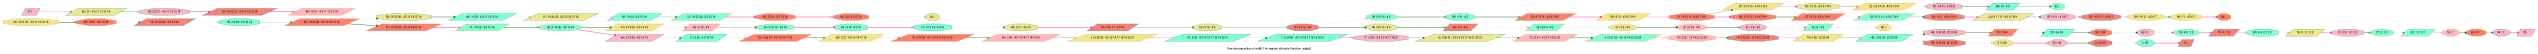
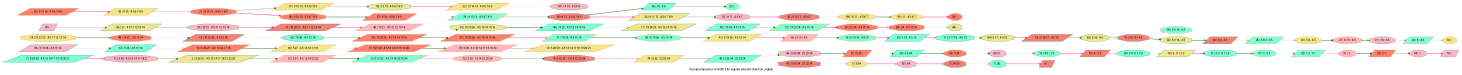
  digraph {
    fontname=Roboto
    label="Tree-decomposition of width 2 for register allocator (function _regtail)"
    rankdir=LR
    node [color=teal fillcolor=salmon fontname=Roboto shape=octagon style=filled]
    edge [arrowhead=onormal color=darkgreen fontname=Roboto style=bold]
    n1 [label="0 | : " shape=parallelogram]
    n2 [fillcolor=aquamarine label="1 | 35 : "]
    n3 [label="2 | 34 35 : "]
    n4 [color=darkorange fillcolor=khaki label="3 | 5 34 : "]
    n5 [fillcolor=lightpink label="82 | 34 : "]
    n6 [label="4 | 5 32 33 : 13 14 22 23 24 "]
    n7 [color=darkorange fillcolor=khaki label="74 | 5 33 : 22 23 24 " shape=parallelogram]
    n8 [fillcolor=aquamarine label="42 | 5 33 34 : 22 23 24 " shape=parallelogram]
    n9 [color=darkorange fillcolor=aquamarine label="5 | 5 31 32 : 4 5 13 14 22 23 24 " shape=parallelogram]
    n10 [color=darkorange fillcolor=lightpink label="73 | 5 32 : 13 14 22 23 24 "]
    n11 [fillcolor=khaki label="6 | 5 30 31 : 4 5 13 14 17 18 21 22 23 " shape=parallelogram]
    n12 [color=darkorange fillcolor=lightpink label="72 | 5 31 : 4 5 13 14 22 23 " shape=parallelogram]
    n13 [fillcolor=aquamarine label="7 | 5 29 30 : 4 5 13 14 17 18 19 20 21 " shape=parallelogram]
    n14 [fillcolor=lightpink label="71 | 5 30 : 4 5 13 14 17 18 21 "]
    n15 [color=darkorange fillcolor=khaki label="8 | 5 28 29 : 4 5 13 14 17 18 19 20 21 " shape=parallelogram]
-   n16 [fillcolor=aquamarine label="70 | 5 29 : 4 5 13 14 17 18 19 20 21 " shape=parallelogram]
    n17 [color=darkorange label="9 | 5 27 28 : 4 5 13 14 17 18 19 20 " shape=parallelogram]
    n18 [color=darkorange fillcolor=lightpink label="69 | 5 28 : 4 5 13 14 17 18 19 20 " shape=parallelogram]
    n19 [color=darkorange label="10 | 5 26 27 : 4 5 13 14 17 18 " shape=parallelogram]
    n20 [color=darkorange fillcolor=khaki label="68 | 5 27 : 4 5 13 14 17 18 " shape=parallelogram]
    n21 [fillcolor=khaki label="11 | 19 24 25 : 4 5 13 14 15 16 " shape=parallelogram]
    n22 [fillcolor=aquamarine label="45 | 19 24 : 4 5 15 16 " shape=parallelogram]
    n23 [color=darkorange fillcolor=aquamarine label="12 | 19 23 24 : 4 5 15 16 " shape=parallelogram]
    n24 [color=darkorange label="83 | 23 24 : 4 5 15 16 "]
    n25 [color=darkorange label="84 | 24 : 4 5 15 16 "]
    n26 [label="13 | 19 22 26 : 4 5 13 14 " shape=parallelogram]
    n27 [fillcolor=aquamarine label="50 | 19 26 : 4 5 13 14 "]
    n28 [color=darkorange label="35 | 19 25 26 : 4 5 13 14 15 16 " shape=parallelogram]
    n29 [color=darkorange fillcolor=khaki label="14 | 19 21 22 : 4 5 11 12 13 14 "]
    n30 [color=darkorange label="49 | 19 22 : 4 5 13 14 "]
    n31 [label="15 | 19 20 21 : 4 5 11 12 13 14 " shape=parallelogram]
    n32 [color=darkorange fillcolor=lightpink label="48 | 19 21 : 4 5 11 12 13 14 " shape=parallelogram]
    n33 [color=darkorange fillcolor=aquamarine label="16 | 5 18 19 : 4 5 10 "]
-   n34 [fillcolor=aquamarine label="65 | 5 18 : 4 5 10 "]
+   n34 [fillcolor=aquamarine label="65 | 5 18 : 4 5 10 " shape=parallelogram]
    n35 [fillcolor=aquamarine label="17 | 5 17 18 : 4 5 10 "]
    n36 [fillcolor=khaki label="64 | 5 17 : 4 5 10 "]
    n37 [label="18 | 5 16 17 : 4 5 10 " shape=parallelogram]
    n38 [fillcolor=khaki label="63 | 5 16 : 4 5 "]
    n39 [label="19 | 5 9 16 : 4 5 "]
    n40 [color=darkorange fillcolor=aquamarine label="39 | 5 9 16 : 4 5 "]
    n41 [fillcolor=khaki label="40 | 5 9 16 : 4 5 "]
-   n42 [fillcolor=aquamarine label="59 | 9 16 : 4 5 "]
    n43 [label="62 | 5 9 : 4 5 " shape=parallelogram]
    n44 [color=darkorange label="20 | 9 13 16 : 4 5 6 7 8 9 " shape=parallelogram]
    n45 [color=darkorange fillcolor=khaki label="58 | 9 13 : 4 5 6 7 8 9 " shape=parallelogram]
    n46 [color=darkorange label="21 | 9 13 15 : 4 5 6 7 8 9 "]
    n47 [color=darkorange fillcolor=khaki label="37 | 9 13 15 : 4 5 6 7 8 9 " shape=parallelogram]
    n48 [color=darkorange label="38 | 9 13 15 : 4 5 6 7 8 9 "]
    n49 [fillcolor=khaki label="53 | 13 15 : 4 5 6 7 8 9 "]
    n50 [color=darkorange label="57 | 9 13 : 4 5 6 7 8 9 " shape=parallelogram]
    n51 [color=darkorange fillcolor=khaki label="22 | 13 14 15 : 4 5 6 7 8 9 " shape=parallelogram]
    n52 [fillcolor=lightpink label="87 | 14 15 : 4 5 8 9 "]
    n53 [fillcolor=aquamarine label="88 | 15 : 4 5 " shape=parallelogram]
    n54 [color=darkorange fillcolor=aquamarine label="23 | 9 12 13 : 4 5 6 7 8 9 " shape=parallelogram]
    n55 [label="56 | 9 12 : 4 5 6 7 8 9 "]
    n56 [fillcolor=khaki label="24 | 9 11 12 : 4 5 6 7 8 9 " shape=parallelogram]
    n57 [fillcolor=lightpink label="55 | 9 11 : 4 5 6 7 "]
    n58 [label="25 | 9 10 11 : 4 5 6 7 "]
    n59 [color=darkorange fillcolor=khaki label="89 | 10 11 : 4 5 6 7 "]
    n60 [color=darkorange fillcolor=khaki label="90 | 11 : 4 5 6 7 "]
    n61 [color=darkorange fillcolor=aquamarine label="26 | 5 8 9 : 4 5 " shape=parallelogram]
    n62 [color=darkorange fillcolor=khaki label="61 | 5 8 : 4 5 "]
    n63 [color=darkorange fillcolor=lightpink label="27 | 5 7 8 : 4 5 "]
    n64 [fillcolor=lightpink label="91 | 7 8 : 4 5 "]
    n65 [color=darkorange fillcolor=aquamarine label="92 | 8 : 4 5 " shape=parallelogram]
    n66 [fillcolor=aquamarine label="28 | 5 6 34 : " shape=parallelogram]
    n67 [color=darkorange label="93 | 5 34 : "]
    n68 [fillcolor=lightpink label="80 | 5 : "]
    n69 [color=darkorange fillcolor=aquamarine label="29 | 4 5 : 2 3 "]
    n70 [label="79 | 4 : 2 3 " shape=parallelogram]
    n71 [fillcolor=aquamarine label="30 | 3 4 : 0 1 2 3 "]
    n72 [fillcolor=khaki label="78 | 3 : 0 1 2 3 " shape=parallelogram]
-   n73 [fillcolor=lightpink label="31 | 2 3 : 0 1 2 3 "]
+   n73 [fillcolor=aquamarine label="31 | 2 3 : 0 1 2 3 "]
    n74 [color=darkorange fillcolor=aquamarine label="77 | 2 : 0 1 "]
    n75 [color=darkorange fillcolor=aquamarine label="32 | 1 2 : 0 1 " shape=parallelogram]
    n76 [color=darkorange fillcolor=lightpink label="76 | 1 : "]
-   n77 [color=darkorange label="33 | 0 1 : "]
+   n77 [color=darkorange label="33 | 0 1 : " shape=parallelogram]
    n78 [fillcolor=lightpink label="94 | 1 : "]
    n79 [fillcolor=lightpink label="75 | : " shape=parallelogram]
    n80 [fillcolor=khaki label="34 | 19 25 26 : 4 5 13 14 15 16 "]
    n81 [fillcolor=aquamarine label="46 | 19 25 : 4 5 13 14 15 16 " shape=parallelogram]
    n82 [color=darkorange label="97 | 19 25 26 : 4 5 13 14 15 16 " shape=parallelogram]
    n83 [color=darkorange fillcolor=aquamarine label="51 | 19 26 : 4 5 13 14 " shape=parallelogram]
    n84 [color=darkorange fillcolor=aquamarine label="36 | 5 19 26 : 4 5 13 14 "]
    n85 [color=darkorange fillcolor=khaki label="41 | 5 19 26 : 4 5 13 14 " shape=parallelogram]
    n86 [fillcolor=lightpink label="96 | 5 19 26 : 4 5 13 14 " shape=parallelogram]
    n87 [color=darkorange fillcolor=lightpink label="66 | 5 19 : 4 5 " shape=parallelogram]
    n88 [fillcolor=aquamarine label="67 | 5 26 : 4 5 13 14 " shape=parallelogram]
    n89 [fillcolor=lightpink label="43 | 5 33 34 : 22 23 24 "]
    n90 [label="95 | 5 33 34 : 22 23 24 "]
    n91 [color=darkorange label="81 | 5 34 : " shape=parallelogram]
    n92 [fillcolor=khaki label="44 | : "]
    n93 [fillcolor=lightpink label="47 | : " shape=parallelogram]
    n94 [fillcolor=khaki label="86 | 21 : 4 5 11 12 13 14 " shape=parallelogram]
    n95 [fillcolor=lightpink label="85 | 20 21 : 4 5 11 12 13 14 "]
    n96 [color=darkorange fillcolor=aquamarine label="52 | : "]
    n97 [color=darkorange label="54 | : "]
    n98 [color=darkorange fillcolor=khaki label="60 | : "]
    n2 -> n1 [arrowhead=dot color=deeppink]
    n3 -> n2 [color=deeppink style=dotted]
    n4 -> n5 [color=deeppink]
-   n5 -> n3
+   n5 -> n3 [color=deeppink]
    n6 -> n7 [color=deeppink style=solid]
    n7 -> n8 [style=solid]
    n8 -> n89 [arrowhead=dot style=dotted]
    n8 -> n90 [color=deeppink style=dotted]
    n9 -> n10 [color=deeppink style=solid]
    n10 -> n6 [arrowhead=dot style=solid]
    n11 -> n12 [arrowhead=dot style=solid]
    n12 -> n9 [arrowhead=dot]
    n13 -> n14 [color=deeppink]
    n14 -> n11 [arrowhead=dot style=solid]
-   n15 -> n16 [color=deeppink style=solid]
-   n16 -> n13 [arrowhead=dot style=dotted]
    n17 -> n18
    n18 -> n15 [style=solid]
    n19 -> n20
    n20 -> n17 [arrowhead=dot color=deeppink style=dotted]
    n21 -> n22 [color=deeppink style=dotted]
    n22 -> n23 [arrowhead=dot style=solid]
    n23 -> n24 [arrowhead=dot color=deeppink]
    n24 -> n25 [color=deeppink]
    n25 -> n92 [style=dotted]
    n26 -> n27 [style=dotted]
    n27 -> n28 [arrowhead=dot style=solid]
    n28 -> n80 [arrowhead=dot style=dotted]
    n28 -> n82 [arrowhead=dot]
    n29 -> n30
    n30 -> n26 [arrowhead=dot style=dotted]
    n31 -> n32 [color=deeppink]
    n33 -> n34 [arrowhead=dot color=deeppink]
    n34 -> n35 [color=deeppink]
    n35 -> n36 [arrowhead=dot style=dotted]
    n36 -> n37 [arrowhead=dot color=deeppink]
    n37 -> n38 [arrowhead=dot style=solid]
    n38 -> n39 [style=solid]
    n39 -> n40 [color=deeppink style=dotted]
    n39 -> n41 [arrowhead=dot]
-   n40 -> n42
    n41 -> n43
-   n42 -> n44
    n43 -> n61 [style=dotted]
    n44 -> n45 [arrowhead=dot color=deeppink]
    n45 -> n46 [color=deeppink style=solid]
    n46 -> n47 [arrowhead=dot style=solid]
    n46 -> n48 [arrowhead=dot color=deeppink]
    n47 -> n49 [arrowhead=dot color=deeppink style=solid]
    n48 -> n50
    n49 -> n51 [color=deeppink]
    n50 -> n54 [arrowhead=dot color=deeppink style=dotted]
    n51 -> n52 [color=deeppink style=dotted]
-   n52 -> n53
+   n55 -> n53
    n53 -> n96 [arrowhead=dot style=solid]
    n54 -> n55 [arrowhead=dot style=solid]
    n55 -> n56 [color=deeppink]
    n56 -> n57 [arrowhead=dot style=solid]
    n57 -> n58 [color=deeppink]
    n58 -> n59 [color=deeppink style=dotted]
    n59 -> n60
    n60 -> n97 [arrowhead=dot color=deeppink]
    n61 -> n62 [style=dotted]
    n62 -> n63 [arrowhead=dot]
    n63 -> n64
    n64 -> n65 [arrowhead=dot color=deeppink style=dotted]
    n65 -> n98 [style=dotted]
    n66 -> n67
    n67 -> n68 [arrowhead=dot style=dotted]
    n68 -> n69 [arrowhead=dot color=deeppink style=dotted]
    n69 -> n70 [color=deeppink]
    n70 -> n71 [color=deeppink style=solid]
    n71 -> n72 [style=dotted]
    n72 -> n73 [arrowhead=dot color=deeppink]
    n73 -> n74
    n74 -> n75 [arrowhead=dot color=deeppink style=dotted]
    n75 -> n76 [color=deeppink style=solid]
    n76 -> n77 [arrowhead=dot]
    n77 -> n78 [arrowhead=dot style=solid]
    n78 -> n79 [arrowhead=dot color=deeppink]
    n80 -> n81 [arrowhead=dot]
    n81 -> n21 [style=dotted]
    n82 -> n83 [color=deeppink]
    n83 -> n84
    n84 -> n85 [arrowhead=dot]
-   n84 -> n86 [arrowhead=dot color=deeppink]
-   n85 -> n87 [arrowhead=dot color=deeppink style=dotted]
+   n85 -> n87 [arrowhead=dot color=deeppink]
    n86 -> n88 [arrowhead=dot style=dotted]
    n87 -> n33 [arrowhead=dot style=solid]
    n88 -> n19 [color=deeppink style=dotted]
    n89 -> n91
    n90 -> n4 [style=dotted]
    n91 -> n66 [arrowhead=dot style=dotted]
    n93 -> n94 [arrowhead=dot color=deeppink style=solid]
    n94 -> n95 [style=solid]
    n95 -> n31 [arrowhead=dot color=deeppink]
  }
